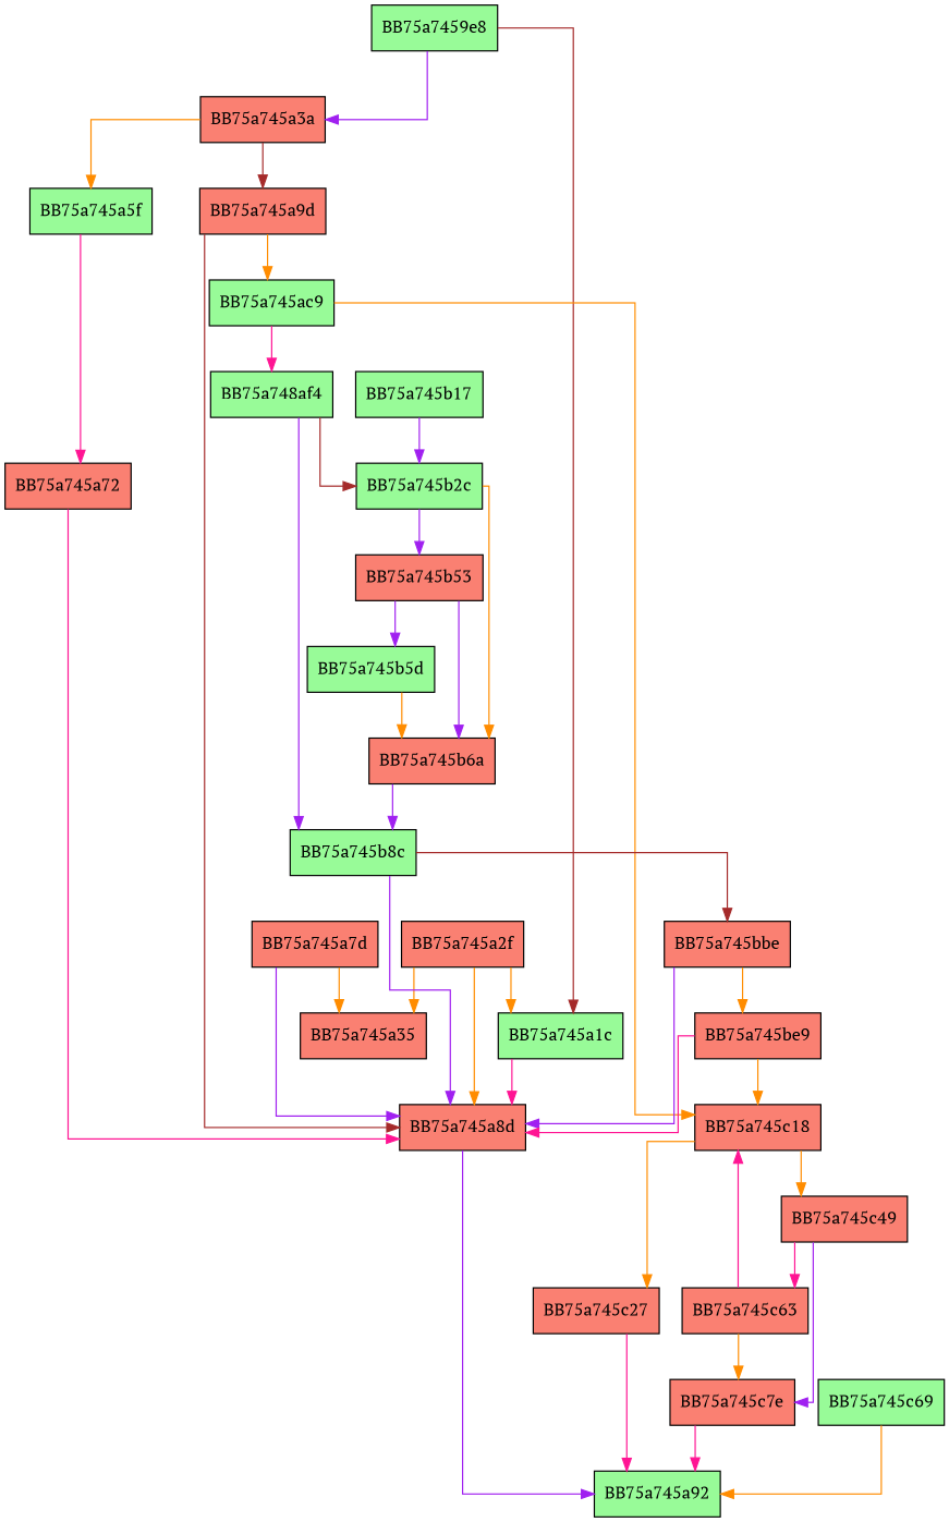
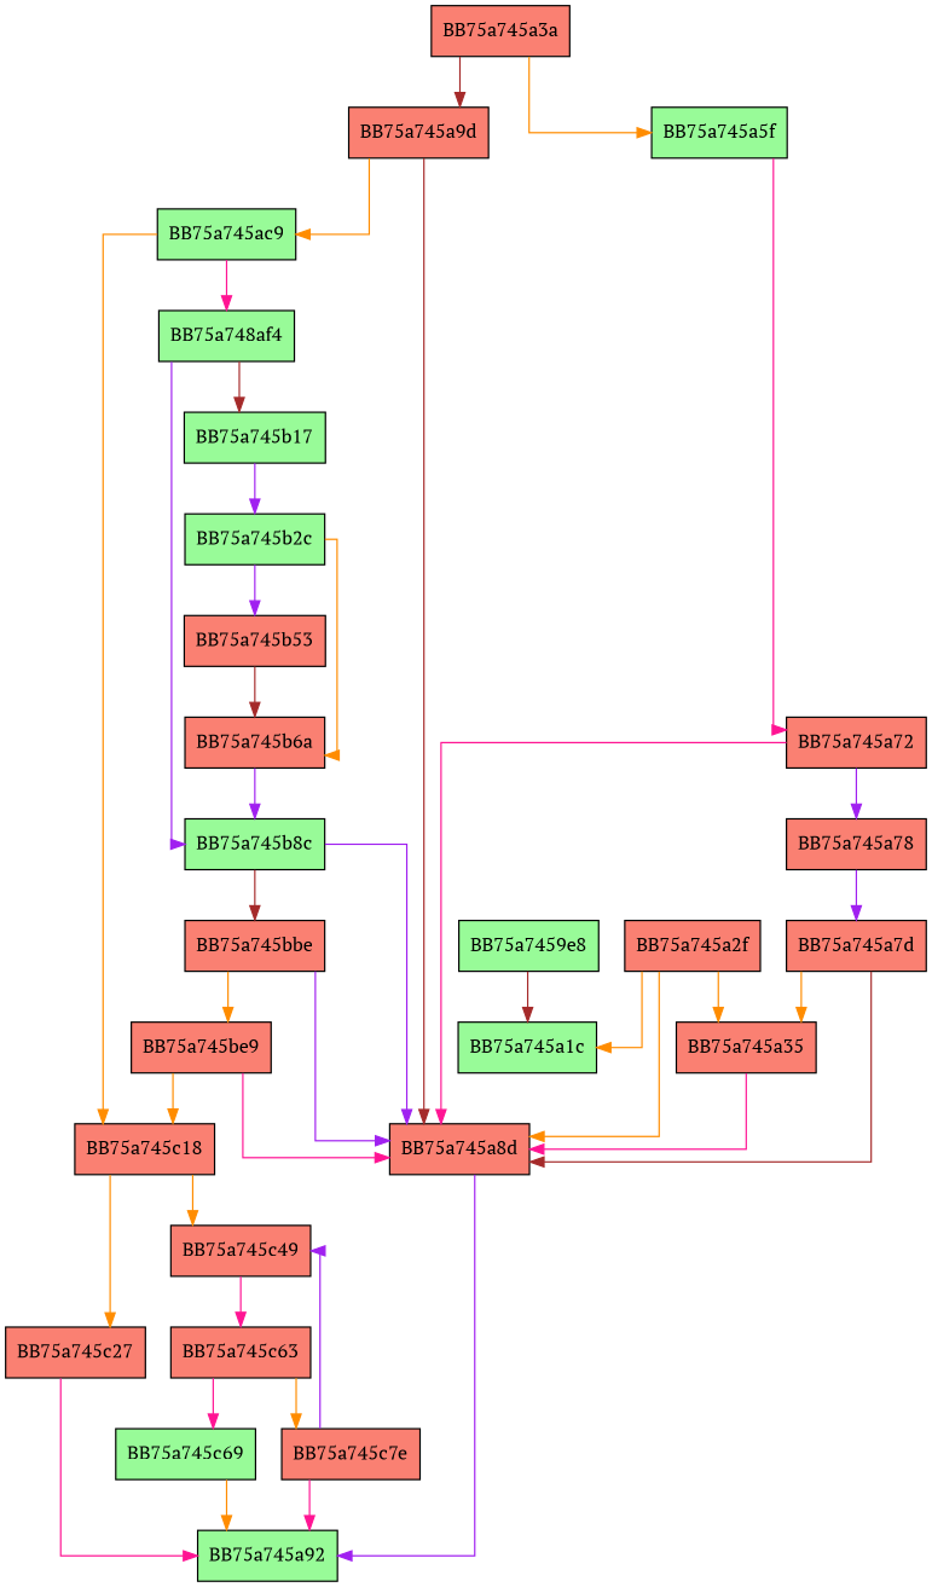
  digraph {
    fontname="PT Serif"
    splines=ortho
    node [fillcolor=salmon fontname="PT Serif" shape=box style=filled]
    edge [color=darkorange fontname="PT Serif"]
    BB75a7459e8 [fillcolor=palegreen]
    BB75a745a3a
    BB75a745a1c [fillcolor=palegreen]
    BB75a745a9d
    BB75a745a5f [fillcolor=palegreen]
    BB75a745a8d
    BB75a745ac9 [fillcolor=palegreen]
    BB75a745a72
    BB75a745a92 [fillcolor=palegreen]
    BB75a745a2f
    BB75a745a35
    BB75a745a7d
    n13 [fillcolor=palegreen label=BB75a748af4]
    BB75a745c18
+   BB75a745a78
    BB75a745b8c [fillcolor=palegreen]
    BB75a745b17 [fillcolor=palegreen]
    BB75a745bbe
    BB75a745b2c [fillcolor=palegreen]
    BB75a745be9
    BB75a745b6a
    BB75a745b53
-   BB75a745b5d [fillcolor=palegreen]
    BB75a745c49
    BB75a745c27
    BB75a745c7e
    BB75a745c63
    BB75a745c69 [fillcolor=palegreen]
-   BB75a7459e8 -> BB75a745a3a [color=purple]
    BB75a7459e8 -> BB75a745a1c [color=brown]
    BB75a745a3a -> BB75a745a9d [color=brown]
    BB75a745a3a -> BB75a745a5f
-   BB75a745a1c -> BB75a745a8d [color=deeppink]
+   BB75a745a35 -> BB75a745a8d [color=deeppink]
    BB75a745a9d -> BB75a745a8d [color=brown]
    BB75a745a9d -> BB75a745ac9
    BB75a745a5f -> BB75a745a72 [color=deeppink]
    BB75a745a8d -> BB75a745a92 [color=purple]
    BB75a745ac9 -> n13 [color=deeppink]
    BB75a745ac9 -> BB75a745c18
    BB75a745a72 -> BB75a745a8d [color=deeppink]
+   BB75a745a72 -> BB75a745a78 [color=purple]
    BB75a745a2f -> BB75a745a1c
    BB75a745a2f -> BB75a745a8d
    BB75a745a2f -> BB75a745a35
-   BB75a745a7d -> BB75a745a8d [color=purple]
+   BB75a745a7d -> BB75a745a8d [color=brown]
    BB75a745a7d -> BB75a745a35
    n13 -> BB75a745b8c [color=purple]
-   n13 -> BB75a745b2c [color=brown]
+   n13 -> BB75a745b17 [color=brown]
    BB75a745c18 -> BB75a745c49
    BB75a745c18 -> BB75a745c27
+   BB75a745a78 -> BB75a745a7d [color=purple]
    BB75a745b8c -> BB75a745a8d [color=purple]
    BB75a745b8c -> BB75a745bbe [color=brown]
    BB75a745b17 -> BB75a745b2c [color=purple]
    BB75a745bbe -> BB75a745a8d [color=purple]
    BB75a745bbe -> BB75a745be9
    BB75a745b2c -> BB75a745b6a
    BB75a745b2c -> BB75a745b53 [color=purple]
    BB75a745be9 -> BB75a745a8d [color=deeppink]
    BB75a745be9 -> BB75a745c18
    BB75a745b6a -> BB75a745b8c [color=purple]
-   BB75a745b53 -> BB75a745b6a [color=purple]
-   BB75a745b53 -> BB75a745b5d [color=purple]
-   BB75a745b5d -> BB75a745b6a
-   BB75a745c49 -> BB75a745c7e [color=purple]
+   BB75a745b53 -> BB75a745b6a [color=brown]
+   BB75a745c7e -> BB75a745c49 [color=purple]
    BB75a745c49 -> BB75a745c63 [color=deeppink]
    BB75a745c27 -> BB75a745a92 [color=deeppink]
    BB75a745c7e -> BB75a745a92 [color=deeppink]
    BB75a745c63 -> BB75a745c7e
-   BB75a745c63 -> BB75a745c18 [color=deeppink]
+   BB75a745c63 -> BB75a745c69 [color=deeppink]
    BB75a745c69 -> BB75a745a92
  }
